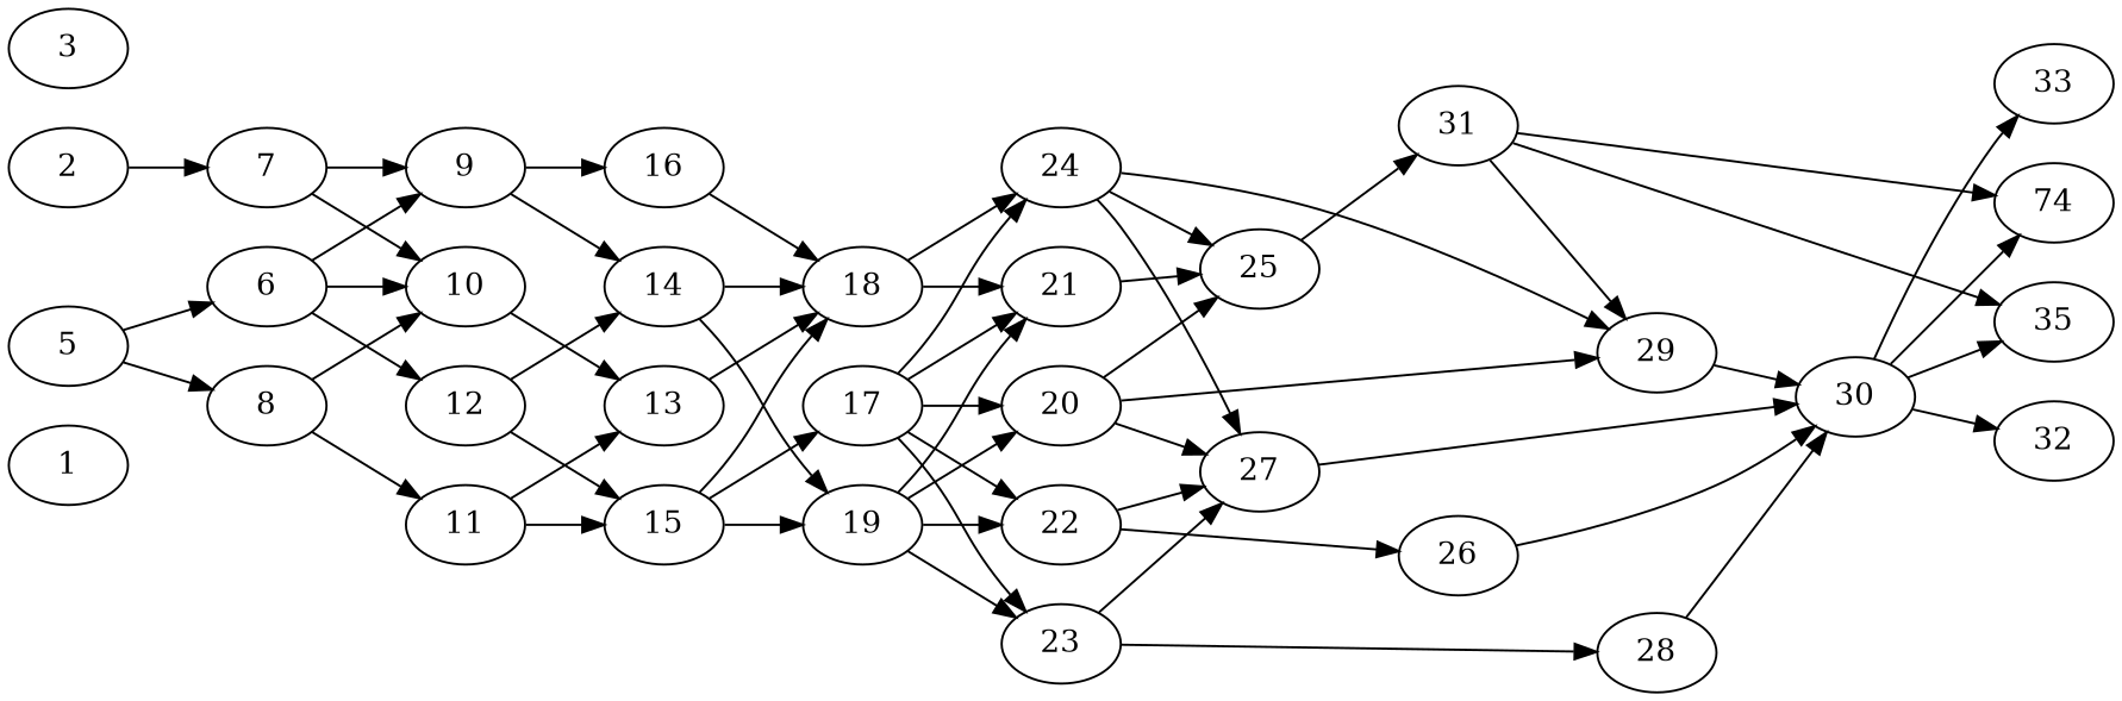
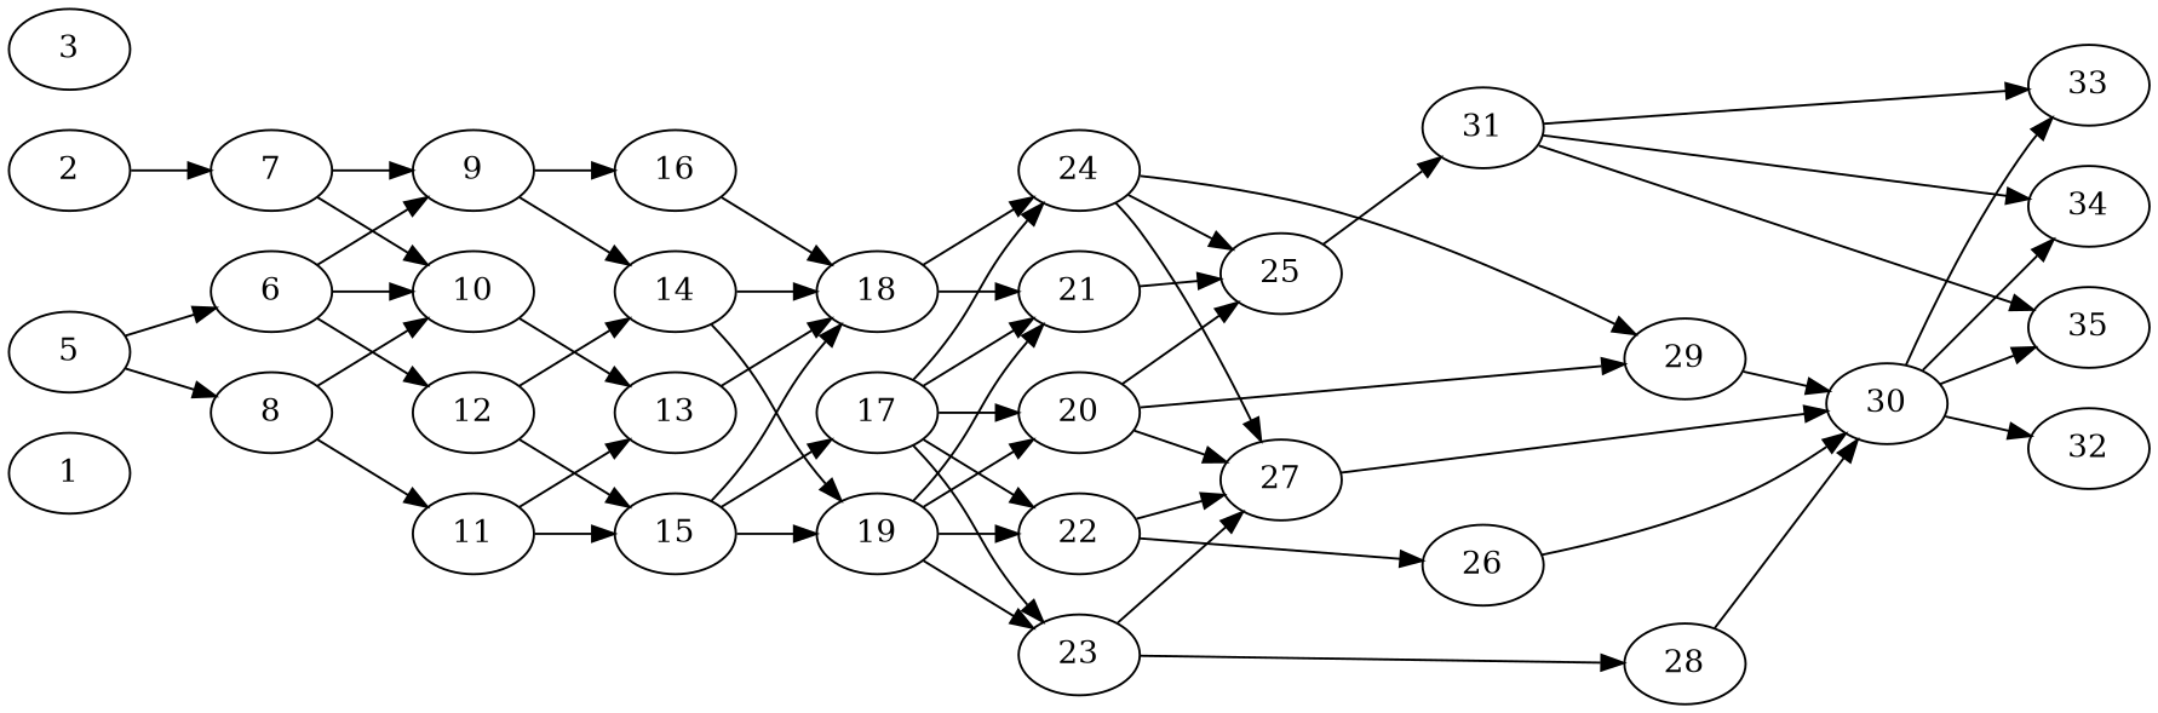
  digraph {
    rankdir=LR
    node [alpha=0.03]
    1 [alpha=0.18 expect_size=39681024]
    2 [expect_size=12717056]
    7 [alpha=0.18 expect_size=27143168]
    9 [alpha=0.13 expect_size=31596544]
    10 [alpha=0.16 expect_size=22755328]
    14 [alpha=0.08 expect_size=11791360]
    16 [alpha=0.16 expect_size=7279616]
    13 [alpha=0.14 expect_size=51719168]
    3 [expect_size=16149504]
    5 [alpha=0.12 expect_size=30934016]
    6 [alpha=0.20 expect_size=23178240]
    8 [alpha=0.05 expect_size=5253120]
    12 [alpha=0.19 expect_size=44950528]
    11 [alpha=0.02 expect_size=49917952]
    15 [alpha=0.09 expect_size=26334208]
    18 [alpha=0.07 expect_size=48190464]
    19 [alpha=0.02 expect_size=13556736]
    17 [alpha=0.04 expect_size=6273024]
    21 [alpha=0.01 expect_size=33881088]
    24 [alpha=0.08 expect_size=22785024]
    20 [alpha=0.14 expect_size=44310528]
    22 [alpha=0.11 expect_size=37536768]
    23 [alpha=0.05 expect_size=36233216]
    25 [expect_size=41028608]
    27 [alpha=0.16 expect_size=51772416]
    29 [alpha=0.10 expect_size=29901824]
    26 [alpha=0.05 expect_size=14989312]
    28 [alpha=0.07 expect_size=12926976]
    31 [alpha=0.08 expect_size=21715968]
    30 [alpha=0.19 expect_size=35291136]
    33 [alpha=0.19 expect_size=48464896]
-   34 [alpha=0.07 expect_size=12798976 label=74]
+   34 [alpha=0.07 expect_size=12798976]
    35 [alpha=0.04 expect_size=32507904]
    32 [alpha=0.14 expect_size=23616512]
    2 -> 7
    7 -> 9
    7 -> 10
    9 -> 14
    9 -> 16
    10 -> 13
    14 -> 18
    14 -> 19
    16 -> 18
    13 -> 18
    5 -> 6
    5 -> 8
    6 -> 9
    6 -> 10
    6 -> 12
    8 -> 10
    8 -> 11
    12 -> 14
    12 -> 15
    11 -> 13
    11 -> 15
    15 -> 18
    15 -> 19
    15 -> 17
    18 -> 21
    18 -> 24
    19 -> 21
    19 -> 20
    19 -> 22
    19 -> 23
    17 -> 21
    17 -> 24
    17 -> 20
    17 -> 22
    17 -> 23
    21 -> 25
    24 -> 25
    24 -> 27
    24 -> 29
    20 -> 25
    20 -> 27
    20 -> 29
    22 -> 27
    22 -> 26
    23 -> 27
    23 -> 28
    25 -> 31
    27 -> 30
    29 -> 30
    26 -> 30
    28 -> 30
-   31 -> 29
+   31 -> 33
    31 -> 34
    31 -> 35
    30 -> 33
    30 -> 34
    30 -> 35
    30 -> 32
  }
